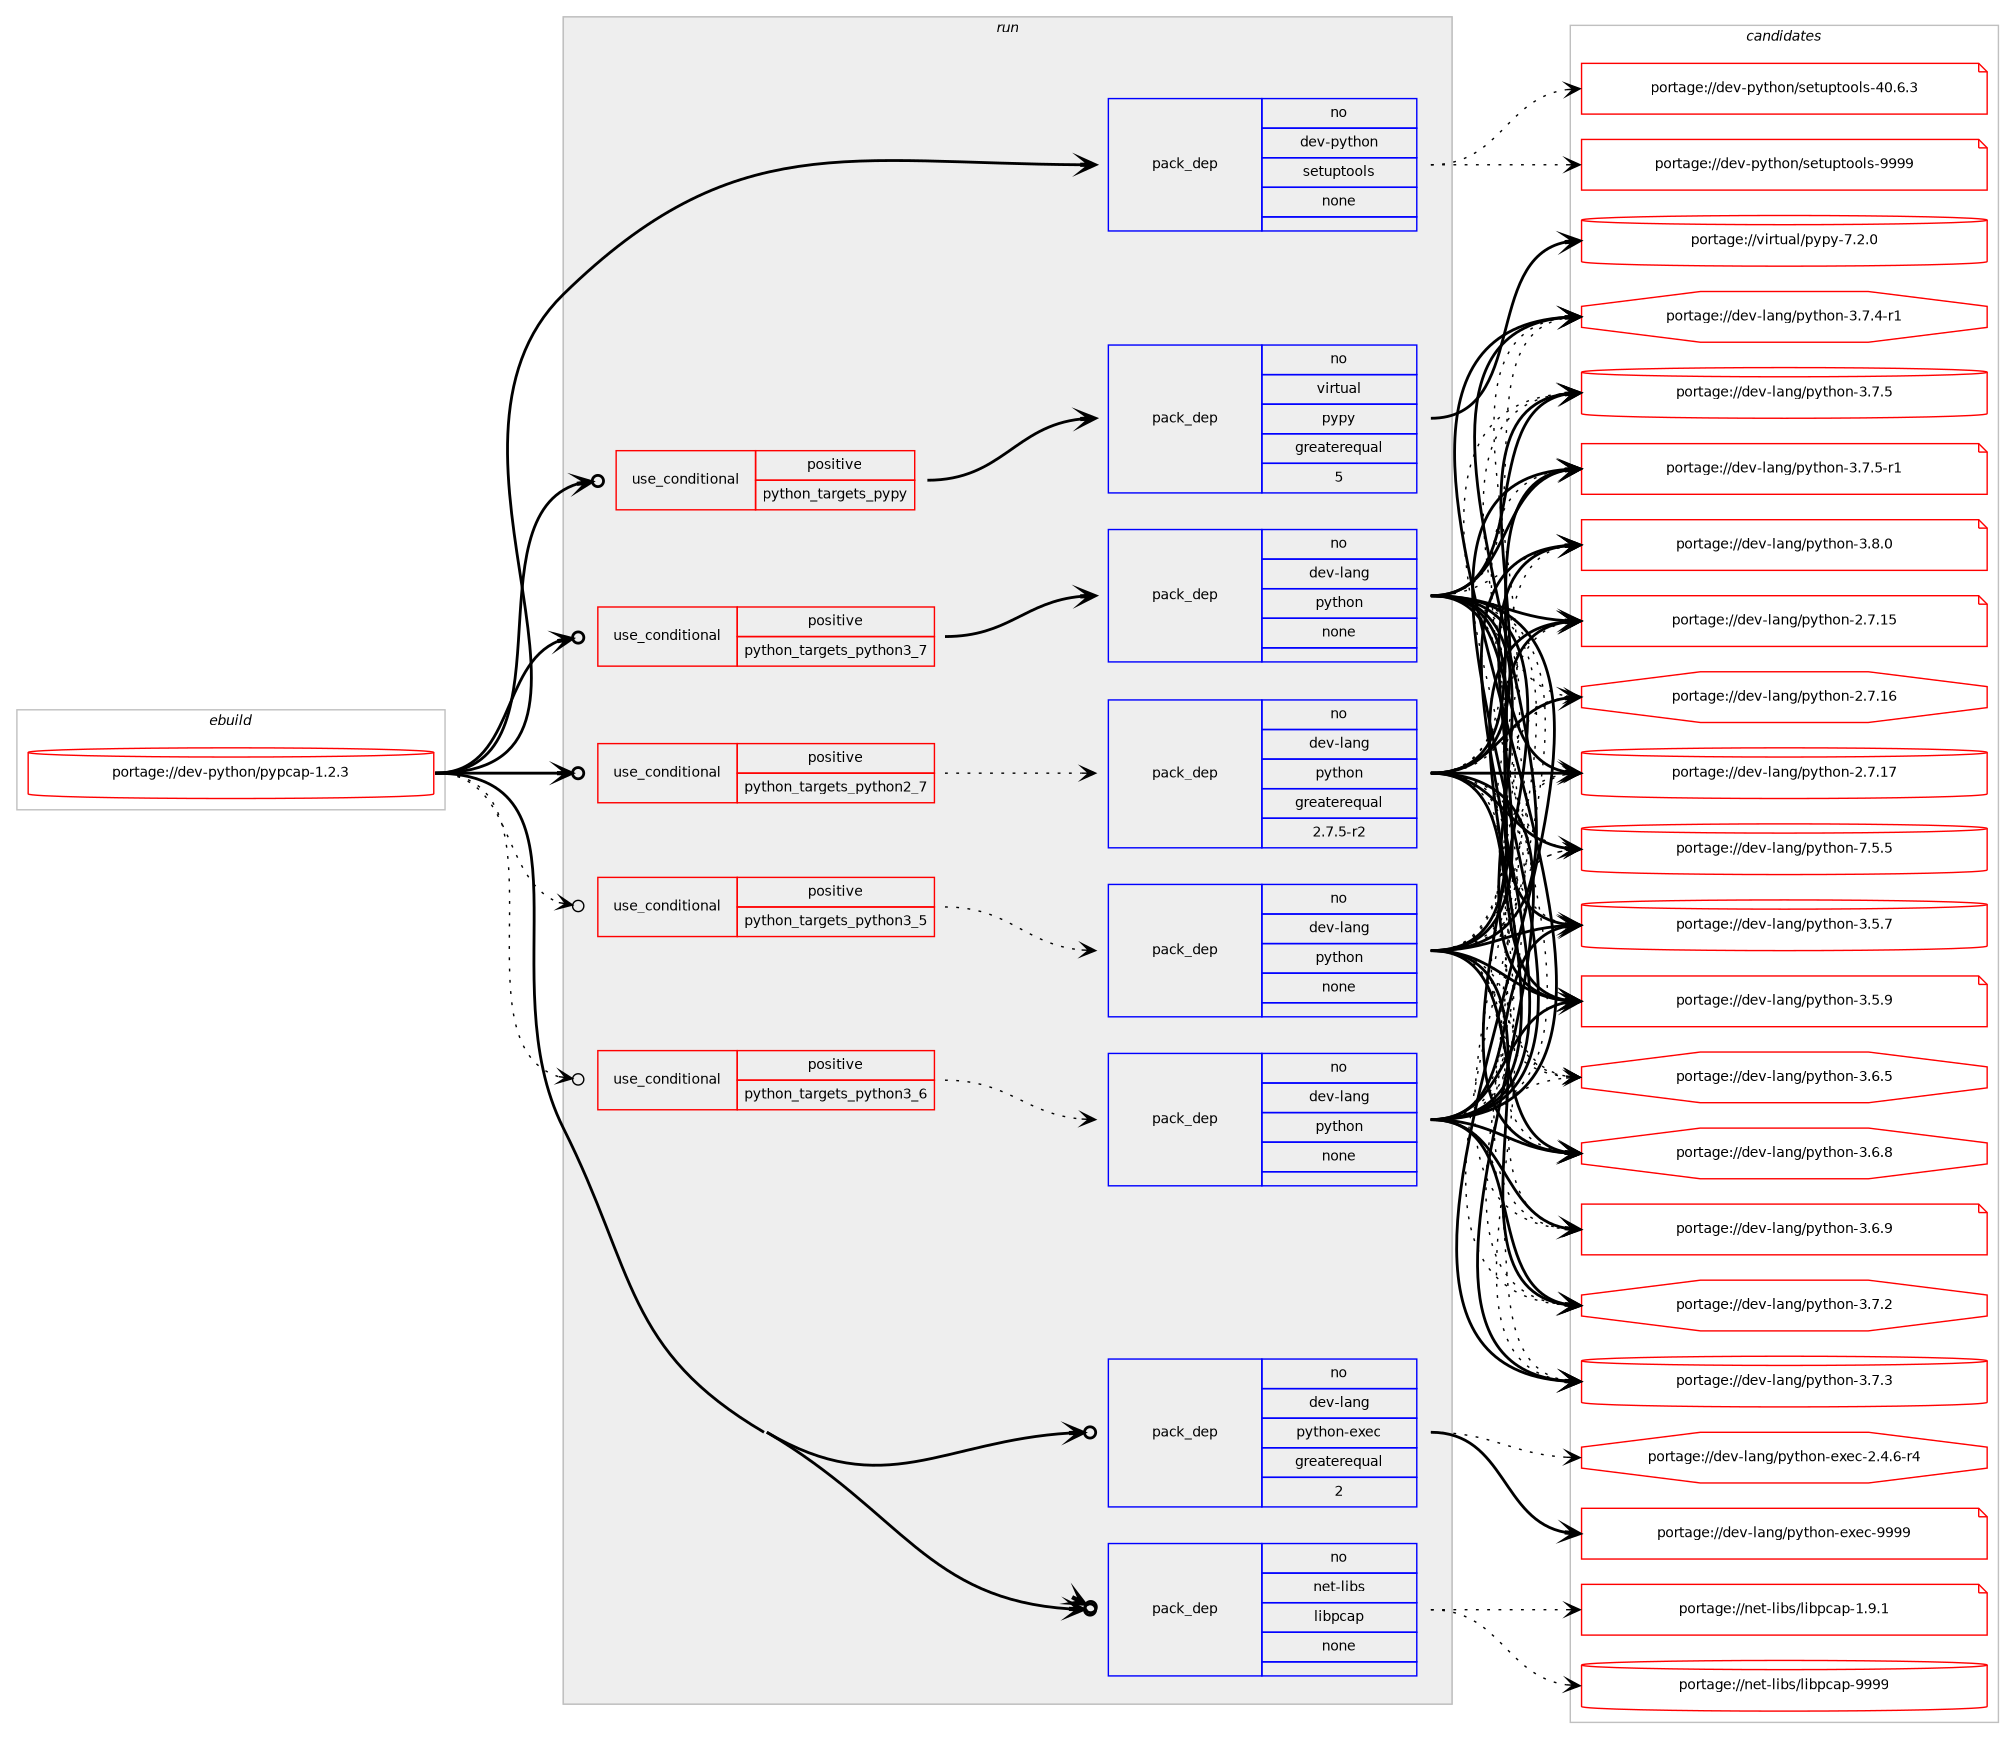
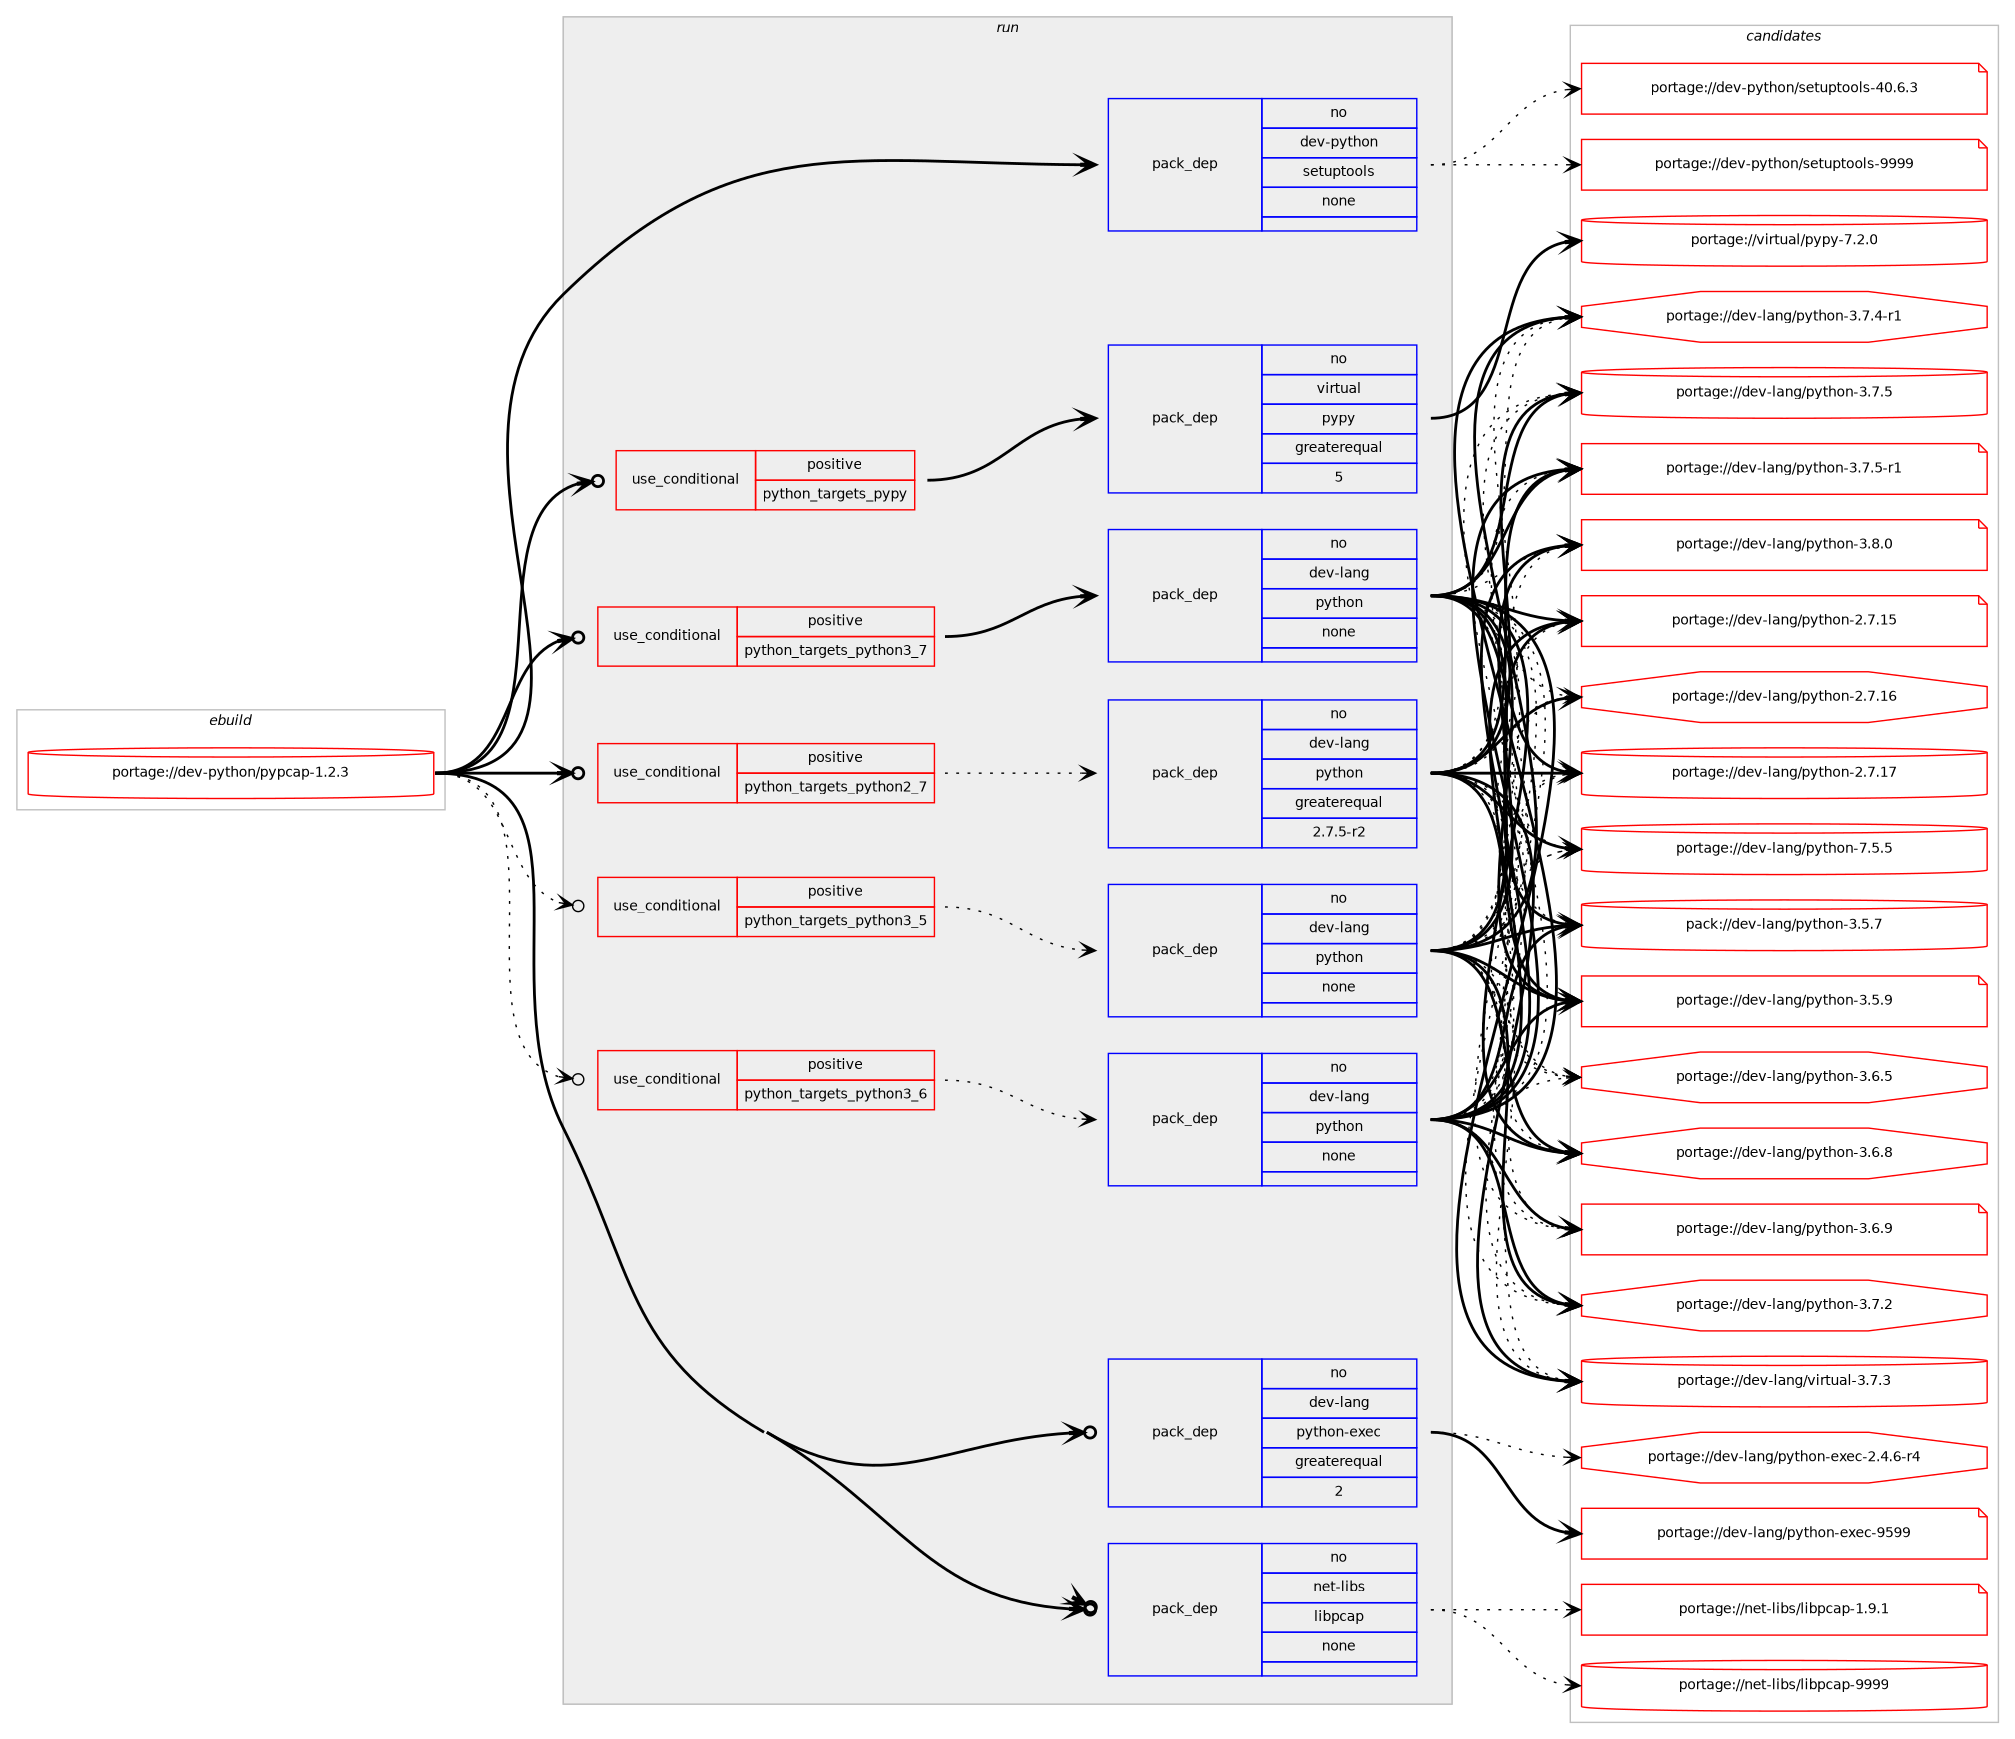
  digraph {
    compound=true
    concentrate=true
    fontname=Helvetica
    fontsize=10
    newrank=true
    rankdir=LR
    ranksep=1.5
    node [color=red fontname=Helvetica fontsize=10 shape=none]
    edge [arrowhead=vee headport=w style=bold tailport=e weight=100]
    n1 [label="portage://dev-python/pypcap-1.2.3" shape=cylinder width=4]
    n2 [color=blue label=<<TABLE BORDER="0" CELLBORDER="1" CELLSPACING="0" CELLPADDING="4" WIDTH="220"><TR><TD ROWSPAN="6" CELLPADDING="30">pack_dep</TD></TR><TR><TD WIDTH="110">no</TD></TR><TR><TD>dev-python</TD></TR><TR><TD>setuptools</TD></TR><TR><TD>none</TD></TR><TR><TD></TD></TR></TABLE>>]
    n3 [color=blue label=<<TABLE BORDER="0" CELLBORDER="1" CELLSPACING="0" CELLPADDING="4" WIDTH="220"><TR><TD ROWSPAN="6" CELLPADDING="30">pack_dep</TD></TR><TR><TD WIDTH="110">no</TD></TR><TR><TD>virtual</TD></TR><TR><TD>pypy</TD></TR><TR><TD>greaterequal</TD></TR><TR><TD>5</TD></TR></TABLE>>]
    n4 [label=<<TABLE BORDER="0" CELLBORDER="1" CELLSPACING="0" CELLPADDING="4"><TR><TD ROWSPAN="3" CELLPADDING="10">use_conditional</TD></TR><TR><TD>positive</TD></TR><TR><TD>python_targets_pypy</TD></TR></TABLE>>]
    n5 [color=blue label=<<TABLE BORDER="0" CELLBORDER="1" CELLSPACING="0" CELLPADDING="4" WIDTH="220"><TR><TD ROWSPAN="6" CELLPADDING="30">pack_dep</TD></TR><TR><TD WIDTH="110">no</TD></TR><TR><TD>dev-lang</TD></TR><TR><TD>python</TD></TR><TR><TD>greaterequal</TD></TR><TR><TD>2.7.5-r2</TD></TR></TABLE>>]
    n6 [label=<<TABLE BORDER="0" CELLBORDER="1" CELLSPACING="0" CELLPADDING="4"><TR><TD ROWSPAN="3" CELLPADDING="10">use_conditional</TD></TR><TR><TD>positive</TD></TR><TR><TD>python_targets_python2_7</TD></TR></TABLE>>]
    n7 [color=blue label=<<TABLE BORDER="0" CELLBORDER="1" CELLSPACING="0" CELLPADDING="4" WIDTH="220"><TR><TD ROWSPAN="6" CELLPADDING="30">pack_dep</TD></TR><TR><TD WIDTH="110">no</TD></TR><TR><TD>dev-lang</TD></TR><TR><TD>python-exec</TD></TR><TR><TD>greaterequal</TD></TR><TR><TD>2</TD></TR></TABLE>>]
    n8 [color=blue label=<<TABLE BORDER="0" CELLBORDER="1" CELLSPACING="0" CELLPADDING="4" WIDTH="220"><TR><TD ROWSPAN="6" CELLPADDING="30">pack_dep</TD></TR><TR><TD WIDTH="110">no</TD></TR><TR><TD>dev-lang</TD></TR><TR><TD>python</TD></TR><TR><TD>none</TD></TR><TR><TD></TD></TR></TABLE>>]
    n9 [label=<<TABLE BORDER="0" CELLBORDER="1" CELLSPACING="0" CELLPADDING="4"><TR><TD ROWSPAN="3" CELLPADDING="10">use_conditional</TD></TR><TR><TD>positive</TD></TR><TR><TD>python_targets_python3_5</TD></TR></TABLE>>]
    n10 [color=blue label=<<TABLE BORDER="0" CELLBORDER="1" CELLSPACING="0" CELLPADDING="4" WIDTH="220"><TR><TD ROWSPAN="6" CELLPADDING="30">pack_dep</TD></TR><TR><TD WIDTH="110">no</TD></TR><TR><TD>dev-lang</TD></TR><TR><TD>python</TD></TR><TR><TD>none</TD></TR><TR><TD></TD></TR></TABLE>>]
    n11 [label=<<TABLE BORDER="0" CELLBORDER="1" CELLSPACING="0" CELLPADDING="4"><TR><TD ROWSPAN="3" CELLPADDING="10">use_conditional</TD></TR><TR><TD>positive</TD></TR><TR><TD>python_targets_python3_6</TD></TR></TABLE>>]
    n12 [color=blue label=<<TABLE BORDER="0" CELLBORDER="1" CELLSPACING="0" CELLPADDING="4" WIDTH="220"><TR><TD ROWSPAN="6" CELLPADDING="30">pack_dep</TD></TR><TR><TD WIDTH="110">no</TD></TR><TR><TD>dev-lang</TD></TR><TR><TD>python</TD></TR><TR><TD>none</TD></TR><TR><TD></TD></TR></TABLE>>]
    n13 [label=<<TABLE BORDER="0" CELLBORDER="1" CELLSPACING="0" CELLPADDING="4"><TR><TD ROWSPAN="3" CELLPADDING="10">use_conditional</TD></TR><TR><TD>positive</TD></TR><TR><TD>python_targets_python3_7</TD></TR></TABLE>>]
    n14 [color=blue label=<<TABLE BORDER="0" CELLBORDER="1" CELLSPACING="0" CELLPADDING="4" WIDTH="220"><TR><TD ROWSPAN="6" CELLPADDING="30">pack_dep</TD></TR><TR><TD WIDTH="110">no</TD></TR><TR><TD>net-libs</TD></TR><TR><TD>libpcap</TD></TR><TR><TD>none</TD></TR><TR><TD></TD></TR></TABLE>>]
    n15 [label="portage://dev-python/setuptools-40.6.3" shape=note width=4]
    n16 [label="portage://dev-python/setuptools-9999" shape=note width=4]
    n17 [label="portage://virtual/pypy-7.2.0" shape=cylinder width=4]
    n18 [label="portage://dev-lang/python-2.7.15" shape=note width=4]
    n19 [label="portage://dev-lang/python-2.7.16" shape=octagon width=4]
    n20 [label="portage://dev-lang/python-2.7.17" shape=cylinder width=4]
    n21 [label="portage://dev-lang/python-7.5.5" shape=cylinder width=4]
-   n22 [label="portage://dev-lang/python-3.5.7" shape=cylinder width=4]
+   n22 [label="pack://dev-lang/python-3.5.7" shape=cylinder width=4]
    n23 [label="portage://dev-lang/python-3.5.9" shape=note width=4]
    n24 [label="portage://dev-lang/python-3.6.5" shape=octagon width=4]
    n25 [label="portage://dev-lang/python-3.6.8" shape=octagon width=4]
    n26 [label="portage://dev-lang/python-3.6.9" shape=note width=4]
    n27 [label="portage://dev-lang/python-3.7.2" shape=octagon width=4]
-   n28 [label="portage://dev-lang/python-3.7.3" shape=cylinder width=4]
+   n28 [label="portage://dev-lang/virtual-3.7.3" shape=cylinder width=4]
    n29 [label="portage://dev-lang/python-3.7.4-r1" shape=octagon width=4]
    n30 [label="portage://dev-lang/python-3.7.5" shape=cylinder width=4]
    n31 [label="portage://dev-lang/python-3.7.5-r1" shape=note width=4]
    n32 [label="portage://dev-lang/python-3.8.0" shape=note width=4]
    n33 [label="portage://dev-lang/python-exec-2.4.6-r4" shape=octagon width=4]
-   n34 [label="portage://dev-lang/python-exec-9999" shape=note width=4]
+   n34 [label="portage://dev-lang/python-exec-9599" shape=note width=4]
    n35 [label="portage://net-libs/libpcap-1.9.1" shape=note width=4]
    n36 [label="portage://net-libs/libpcap-9999" shape=cylinder width=4]
    subgraph cluster_1 {
      color=gray
      label=<<i>ebuild</i>>
      rank=same
      n1
    }
    subgraph cluster_2 {
      color=gray
      label=<<i>dependencies</i>>
      subgraph cluster_3 {
        color=gray
        fillcolor="#eeeeee"
        label=<<i>compile</i>>
        style=filled
        subgraph sub_4 {
          color=gray
          fillcolor="#eeeeee"
          label=<<i>compile</i>>
          style=filled
          n2
        }
      }
      subgraph cluster_5 {
        color=gray
        fillcolor="#eeeeee"
        label=<<i>compile and run</i>>
        style=filled
        subgraph sub_6 {
          color=gray
          fillcolor="#eeeeee"
          label=<<i>compile and run</i>>
          style=filled
          n4
          subgraph sub_7 {
            color=gray
            fillcolor="#eeeeee"
            label=<<i>compile and run</i>>
            style=filled
            n3
          }
        }
        subgraph sub_8 {
          color=gray
          fillcolor="#eeeeee"
          label=<<i>compile and run</i>>
          style=filled
          n6
          subgraph sub_9 {
            color=gray
            fillcolor="#eeeeee"
            label=<<i>compile and run</i>>
            style=filled
            n5
          }
        }
        subgraph sub_10 {
          color=gray
          fillcolor="#eeeeee"
          label=<<i>compile and run</i>>
          style=filled
          n7
        }
        subgraph sub_11 {
          color=gray
          fillcolor="#eeeeee"
          label=<<i>compile and run</i>>
          style=filled
          n9
          subgraph sub_12 {
            color=gray
            fillcolor="#eeeeee"
            label=<<i>compile and run</i>>
            style=filled
            n8
          }
        }
        subgraph sub_13 {
          color=gray
          fillcolor="#eeeeee"
          label=<<i>compile and run</i>>
          style=filled
          n11
          subgraph sub_14 {
            color=gray
            fillcolor="#eeeeee"
            label=<<i>compile and run</i>>
            style=filled
            n10
          }
        }
        subgraph sub_15 {
          color=gray
          fillcolor="#eeeeee"
          label=<<i>compile and run</i>>
          style=filled
          n13
          subgraph sub_16 {
            color=gray
            fillcolor="#eeeeee"
            label=<<i>compile and run</i>>
            style=filled
            n12
          }
        }
        subgraph sub_17 {
          color=gray
          fillcolor="#eeeeee"
          label=<<i>compile and run</i>>
          style=filled
          n14
        }
      }
      subgraph cluster_18 {
        color=gray
        fillcolor="#eeeeee"
        label=<<i>run</i>>
        style=filled
      }
    }
    subgraph cluster_19 {
      color=gray
      label=<<i>candidates</i>>
      rank=same
      subgraph sub_20 {
        color=black
        label=<<i>candidates</i>>
        nodesep=1
        rank=same
        n15
        n16
      }
      subgraph sub_21 {
        color=black
        label=<<i>candidates</i>>
        nodesep=1
        rank=same
        n17
      }
      subgraph sub_22 {
        color=black
        label=<<i>candidates</i>>
        nodesep=1
        rank=same
        n18
        n19
        n20
        n21
        n22
        n23
        n24
        n25
        n26
        n27
        n28
        n29
        n30
        n31
        n32
      }
      subgraph sub_23 {
        color=black
        label=<<i>candidates</i>>
        nodesep=1
        rank=same
        n18
        n19
        n20
        n21
        n22
        n23
        n24
        n25
        n26
        n27
        n28
        n29
        n30
        n31
        n32
      }
      subgraph sub_24 {
        color=black
        label=<<i>candidates</i>>
        nodesep=1
        rank=same
        n18
        n19
        n20
        n21
        n22
        n23
        n24
        n25
        n26
        n27
        n28
        n29
        n30
        n31
        n32
      }
      subgraph sub_25 {
        color=black
        label=<<i>candidates</i>>
        nodesep=1
        rank=same
        n18
        n19
        n20
        n21
        n22
        n23
        n24
        n25
        n26
        n27
        n28
        n29
        n30
        n31
        n32
      }
      subgraph sub_26 {
        color=black
        label=<<i>candidates</i>>
        nodesep=1
        rank=same
        n33
        n34
      }
      subgraph sub_27 {
        color=black
        label=<<i>candidates</i>>
        nodesep=1
        rank=same
        n35
        n36
      }
    }
    n1 -> n2 [weight=20]
    n1 -> n4 [arrowhead=odotvee weight=20]
    n1 -> n6 [arrowhead=odotvee weight=20]
    n1 -> n7 [arrowhead=odotvee weight=20]
    n1 -> n9 [arrowhead=odotvee style=dotted weight=20]
    n1 -> n11 [arrowhead=odotvee style=dotted weight=20]
    n1 -> n13 [arrowhead=odotvee weight=20]
    n1 -> n14 [arrowhead=odotvee weight=20]
    n2 -> n15 [style=dotted]
    n2 -> n16 [style=dotted]
    n3 -> n17
    n4 -> n3 [weight=20]
    n5 -> n18 [style=dotted]
    n5 -> n19
    n5 -> n20
    n5 -> n21
    n5 -> n22 [style=dotted]
    n5 -> n23
    n5 -> n24 [style=dotted]
    n5 -> n25 [style=dotted]
    n5 -> n26 [style=dotted]
    n5 -> n27 [style=dotted]
    n5 -> n28
    n5 -> n29 [style=dotted]
    n5 -> n30
    n5 -> n31
    n5 -> n32 [style=dotted]
    n6 -> n5 [style=dotted weight=20]
    n7 -> n33 [style=dotted]
    n7 -> n34
    n8 -> n18
    n8 -> n19 [style=dotted]
    n8 -> n20 [style=dotted]
    n8 -> n21 [style=dotted]
    n8 -> n22
    n8 -> n23
    n8 -> n24 [style=dotted]
    n8 -> n25
    n8 -> n26 [style=dotted]
    n8 -> n27
    n8 -> n28 [style=dotted]
    n8 -> n29
    n8 -> n30 [style=dotted]
    n8 -> n31 [style=dotted]
    n8 -> n32
    n9 -> n8 [style=dotted weight=20]
    n10 -> n18
    n10 -> n19 [style=dotted]
    n10 -> n20 [style=dotted]
    n10 -> n21 [style=dotted]
    n10 -> n22
    n10 -> n23
    n10 -> n24 [style=dotted]
    n10 -> n25
    n10 -> n26
    n10 -> n27
    n10 -> n28 [style=dotted]
    n10 -> n29
    n10 -> n30 [style=dotted]
    n10 -> n31
    n10 -> n32
    n11 -> n10 [style=dotted weight=20]
    n12 -> n18
    n12 -> n19 [style=dotted]
    n12 -> n20
    n12 -> n21 [style=dotted]
    n12 -> n22
    n12 -> n23
    n12 -> n24 [style=dotted]
    n12 -> n25
    n12 -> n26 [style=dotted]
    n12 -> n27 [style=dotted]
    n12 -> n28
    n12 -> n29 [style=dotted]
    n12 -> n30
    n12 -> n31
    n12 -> n32 [style=dotted]
    n13 -> n12 [weight=20]
    n14 -> n35 [style=dotted]
    n14 -> n36 [style=dotted]
  }
